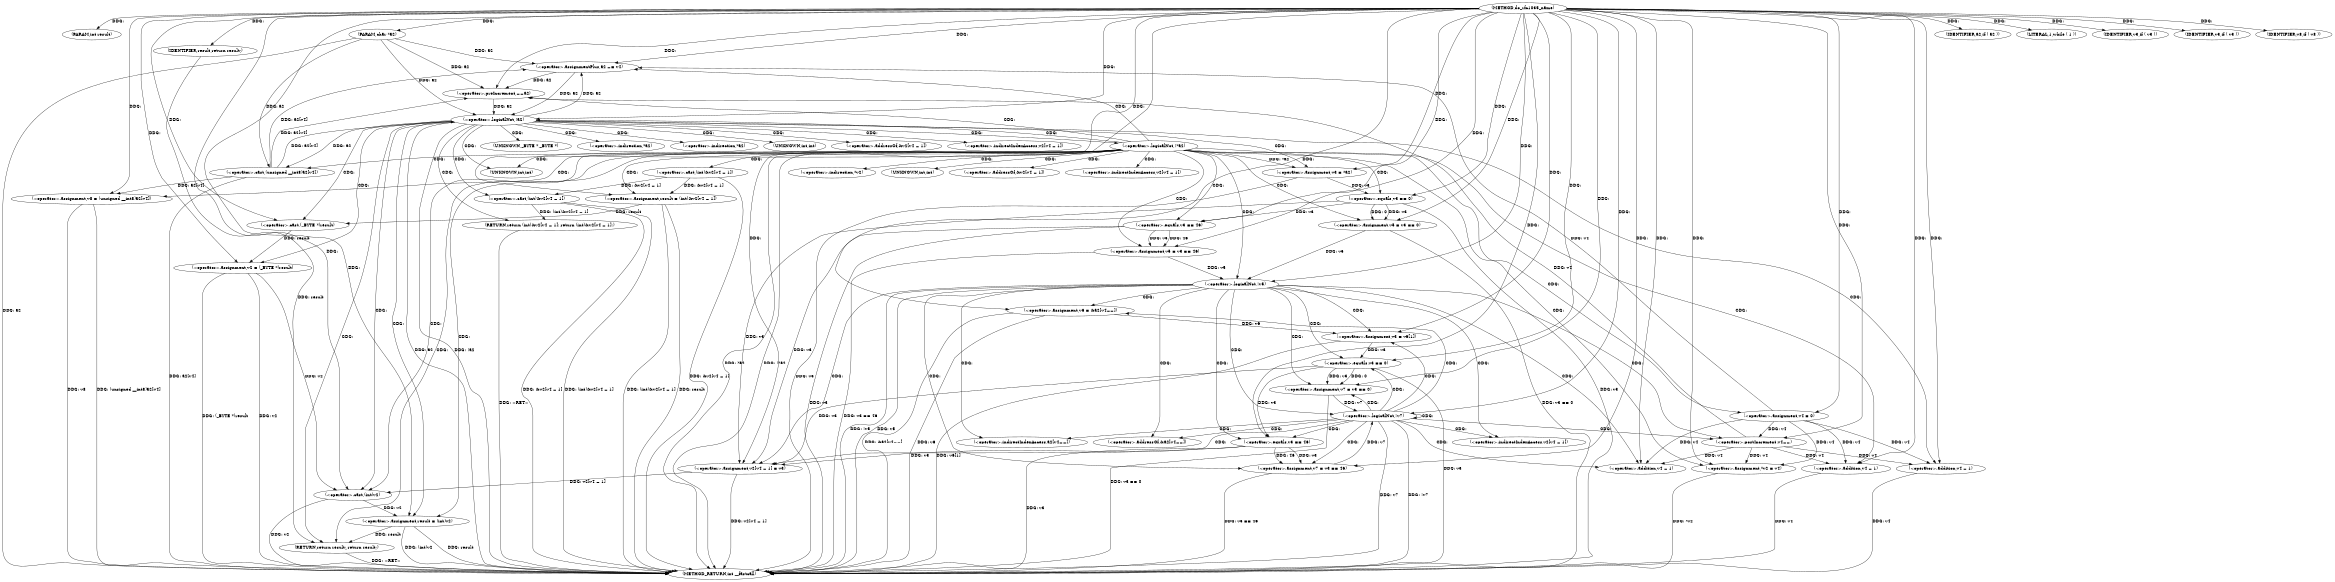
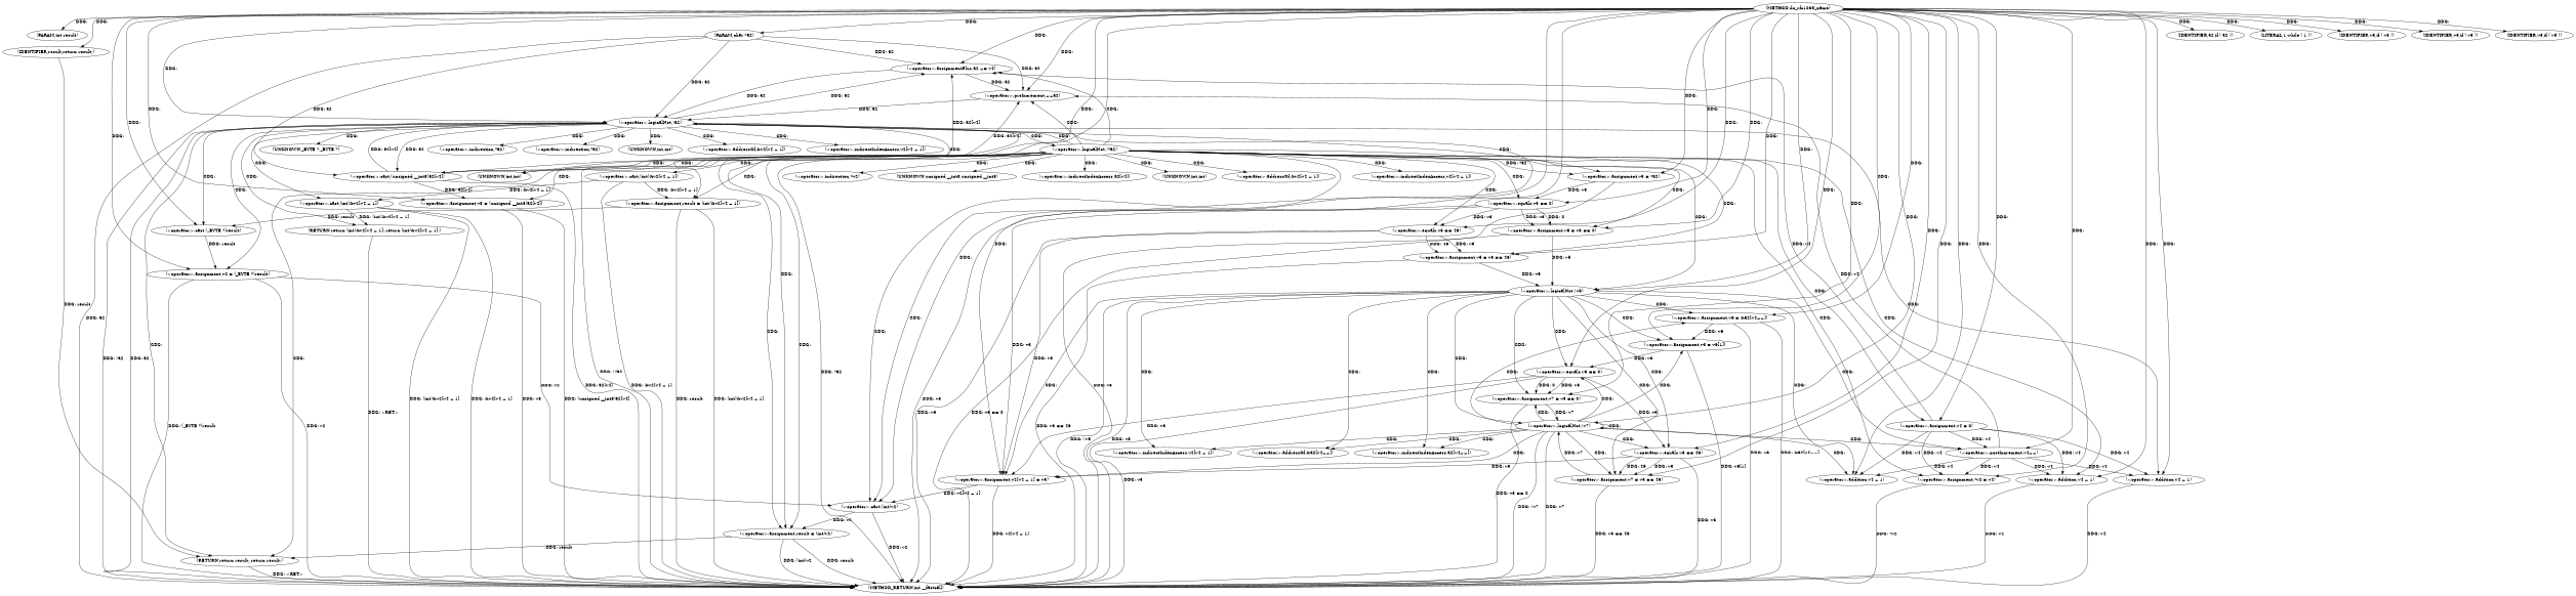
  digraph {
    n1 [label="(METHOD,do_rfc1035_name)"]
    n2 [label="(PARAM,int result)"]
    n3 [label="(PARAM,char *a2)"]
    n4 [label="(IDENTIFIER,a2,if ( a2 ))"]
    n5 [label="(LITERAL,1,while ( 1 ))"]
    n6 [label="(<operator>.assignment,v2 = (_BYTE *)result)"]
    n7 [label="(<operator>.cast,(_BYTE *)result)"]
    n8 [label="(<operator>.assignment,v3 = *a2)"]
    n9 [label="(<operator>.assignment,v4 = 0)"]
    n10 [label="(<operator>.assignment,v5 = v3 == 0)"]
    n11 [label="(<operator>.equals,v3 == 0)"]
    n12 [label="(IDENTIFIER,v3,if ( v3 ))"]
    n13 [label="(<operator>.assignment,v5 = v3 == 46)"]
    n14 [label="(<operator>.equals,v3 == 46)"]
    n15 [label="(<operator>.logicalNot,!v5)"]
    n16 [label="(<operator>.assignment,v2[v4 + 1] = v3)"]
    n17 [label="(<operator>.addition,v4 + 1)"]
    n18 [label="(<operator>.assignment,v6 = &a2[v4++])"]
    n19 [label="(<operator>.postIncrement,v4++)"]
    n20 [label="(<operator>.assignment,v3 = v6[1])"]
    n21 [label="(<operator>.assignment,v7 = v3 == 0)"]
    n22 [label="(<operator>.equals,v3 == 0)"]
    n23 [label="(IDENTIFIER,v3,if ( v3 ))"]
    n24 [label="(<operator>.assignment,v7 = v3 == 46)"]
    n25 [label="(<operator>.equals,v3 == 46)"]
    n26 [label="(<operator>.logicalNot,!v7)"]
    n27 [label="(<operator>.assignment,*v2 = v4)"]
    n28 [label="(<operator>.assignment,v8 = (unsigned __int8)a2[v4])"]
    n29 [label="(<operator>.assignmentPlus,a2 += v4)"]
    n30 [label="(<operator>.assignment,result = (int)&v2[v4 + 1])"]
    n31 [label="(<operator>.addition,v4 + 1)"]
    n32 [label="(IDENTIFIER,v8,if ( v8 ))"]
    n33 [label="(<operator>.preIncrement,++a2)"]
    n34 [label="(<operator>.logicalNot,!a2)"]
    n35 [label="(<operator>.addition,v4 + 1)"]
    n36 [label="(<operator>.assignment,result = (int)v2)"]
    n37 [label="(<operator>.cast,(int)v2)"]
    n38 [label="(IDENTIFIER,result,return result;)"]
    n39 [label="(METHOD_RETURN,int __fastcall)"]
    n40 [label="(<operator>.cast,(unsigned __int8)a2[v4])"]
    n41 [label="(<operator>.indirectIndexAccess,v2[v4 + 1])"]
    n42 [label="(<operator>.addressOf,&a2[v4++])"]
    n43 [label="(<operator>.indirectIndexAccess,a2[v4++])"]
    n44 [label="(<operator>.logicalNot,!*a2)"]
    n45 [label="(RETURN,return result;,return result;)"]
    n46 [label="(UNKNOWN,int,int)"]
    n47 [label="(<operator>.cast,(int)&v2[v4 + 1])"]
    n48 [label="(RETURN,return (int)&v2[v4 + 1];,return (int)&v2[v4 + 1];)"]
    n49 [label="(UNKNOWN,_BYTE *,_BYTE *)"]
    n50 [label="(<operator>.indirection,*a2)"]
    n51 [label="(<operator>.indirection,*a2)"]
    n52 [label="(UNKNOWN,int,int)"]
    n53 [label="(<operator>.addressOf,&v2[v4 + 1])"]
    n54 [label="(<operator>.indirectIndexAccess,v2[v4 + 1])"]
    n55 [label="(<operator>.cast,(int)&v2[v4 + 1])"]
    n56 [label="(<operator>.indirection,*v2)"]
+   n57 [label="(UNKNOWN,unsigned __int8,unsigned __int8)"]
+   n58 [label="(<operator>.indirectIndexAccess,a2[v4])"]
    n59 [label="(UNKNOWN,int,int)"]
    n60 [label="(<operator>.addressOf,&v2[v4 + 1])"]
    n61 [label="(<operator>.indirectIndexAccess,v2[v4 + 1])"]
    n1 -> n2 [label="DDG: "]
    n1 -> n3 [label="DDG: "]
    n1 -> n4 [label="DDG: "]
    n1 -> n5 [label="DDG: "]
    n1 -> n6 [label="DDG: "]
    n1 -> n7 [label="DDG: "]
    n1 -> n8 [label="DDG: "]
    n1 -> n9 [label="DDG: "]
    n1 -> n10 [label="DDG: "]
    n1 -> n11 [label="DDG: "]
    n1 -> n12 [label="DDG: "]
    n1 -> n13 [label="DDG: "]
    n1 -> n14 [label="DDG: "]
    n1 -> n15 [label="DDG: "]
    n1 -> n16 [label="DDG: "]
    n1 -> n17 [label="DDG: "]
    n1 -> n18 [label="DDG: "]
    n1 -> n19 [label="DDG: "]
-   n1 -> n20 [label="DDG: "]
+   n1 -> n20 [label="CDG: "]
    n1 -> n21 [label="DDG: "]
    n1 -> n22 [label="DDG: "]
    n1 -> n23 [label="DDG: "]
    n1 -> n24 [label="DDG: "]
    n1 -> n25 [label="DDG: "]
    n1 -> n26 [label="DDG: "]
    n1 -> n27 [label="DDG: "]
    n1 -> n28 [label="DDG: "]
    n1 -> n29 [label="DDG: "]
    n1 -> n30 [label="DDG: "]
    n1 -> n31 [label="DDG: "]
    n1 -> n32 [label="DDG: "]
    n1 -> n33 [label="DDG: "]
    n1 -> n34 [label="DDG: "]
    n1 -> n35 [label="DDG: "]
    n1 -> n36 [label="DDG: "]
    n1 -> n37 [label="DDG: "]
    n1 -> n38 [label="DDG: "]
    n3 -> n29 [label="DDG: a2"]
    n3 -> n33 [label="DDG: a2"]
    n3 -> n34 [label="DDG: a2"]
    n3 -> n39 [label="DDG: a2"]
    n3 -> n40 [label="DDG: a2"]
    n6 -> n37 [label="DDG: v2"]
    n6 -> n39 [label="DDG: (_BYTE *)result"]
    n6 -> n39 [label="DDG: v2"]
    n7 -> n6 [label="DDG: result"]
    n8 -> n11 [label="DDG: v3"]
    n8 -> n39 [label="DDG: v3"]
    n9 -> n17 [label="DDG: v4"]
    n9 -> n19 [label="DDG: v4"]
    n9 -> n27 [label="DDG: v4"]
    n9 -> n29 [label="DDG: v4"]
    n9 -> n31 [label="DDG: v4"]
    n9 -> n35 [label="DDG: v4"]
    n10 -> n15 [label="DDG: v5"]
    n10 -> n39 [label="DDG: v3 == 0"]
    n11 -> n10 [label="DDG: v3"]
    n11 -> n10 [label="DDG: 0"]
    n11 -> n14 [label="DDG: v3"]
    n11 -> n16 [label="DDG: v3"]
    n11 -> n39 [label="DDG: v3"]
    n13 -> n15 [label="DDG: v5"]
    n13 -> n39 [label="DDG: v3 == 46"]
    n14 -> n13 [label="DDG: v3"]
    n14 -> n13 [label="DDG: 46"]
    n14 -> n16 [label="DDG: v3"]
    n14 -> n39 [label="DDG: v3"]
    n15 -> n16 [label="CDG: "]
    n15 -> n17 [label="CDG: "]
    n15 -> n18 [label="CDG: "]
    n15 -> n19 [label="CDG: "]
    n15 -> n20 [label="CDG: "]
    n15 -> n21 [label="CDG: "]
    n15 -> n22 [label="CDG: "]
    n15 -> n24 [label="CDG: "]
    n15 -> n25 [label="CDG: "]
    n15 -> n26 [label="CDG: "]
    n15 -> n39 [label="DDG: !v5"]
    n15 -> n39 [label="DDG: v5"]
    n15 -> n41 [label="CDG: "]
    n15 -> n42 [label="CDG: "]
    n15 -> n43 [label="CDG: "]
    n16 -> n37 [label="DDG: v2[v4 + 1]"]
    n16 -> n39 [label="DDG: v2[v4 + 1]"]
    n18 -> n20 [label="DDG: v6"]
    n18 -> n39 [label="DDG: &a2[v4++]"]
    n18 -> n39 [label="DDG: v6"]
    n19 -> n17 [label="DDG: v4"]
    n19 -> n27 [label="DDG: v4"]
    n19 -> n31 [label="DDG: v4"]
    n19 -> n33 [label="DDG: v4"]
    n19 -> n35 [label="DDG: v4"]
    n20 -> n22 [label="DDG: v3"]
    n20 -> n39 [label="DDG: v6[1]"]
    n21 -> n26 [label="DDG: v7"]
    n21 -> n39 [label="DDG: v3 == 0"]
    n22 -> n16 [label="DDG: v3"]
    n22 -> n21 [label="DDG: v3"]
    n22 -> n21 [label="DDG: 0"]
    n22 -> n25 [label="DDG: v3"]
    n22 -> n39 [label="DDG: v3"]
    n24 -> n26 [label="DDG: v7"]
    n24 -> n39 [label="DDG: v3 == 46"]
    n25 -> n16 [label="DDG: v3"]
    n25 -> n24 [label="DDG: v3"]
    n25 -> n24 [label="DDG: 46"]
    n25 -> n39 [label="DDG: v3"]
    n26 -> n16 [label="CDG: "]
    n26 -> n17 [label="CDG: "]
    n26 -> n18 [label="CDG: "]
    n26 -> n19 [label="CDG: "]
    n26 -> n20 [label="CDG: "]
    n26 -> n21 [label="CDG: "]
    n26 -> n22 [label="CDG: "]
    n26 -> n24 [label="CDG: "]
    n26 -> n25 [label="CDG: "]
    n26 -> n26 [label="CDG: "]
    n26 -> n39 [label="DDG: !v7"]
    n26 -> n39 [label="DDG: v7"]
    n26 -> n41 [label="CDG: "]
    n26 -> n42 [label="CDG: "]
    n26 -> n43 [label="CDG: "]
    n27 -> n39 [label="DDG: *v2"]
    n28 -> n39 [label="DDG: (unsigned __int8)a2[v4]"]
    n28 -> n39 [label="DDG: v8"]
    n29 -> n33 [label="DDG: a2"]
    n29 -> n34 [label="DDG: a2"]
    n30 -> n7 [label="DDG: result"]
    n30 -> n39 [label="DDG: (int)&v2[v4 + 1]"]
    n30 -> n39 [label="DDG: result"]
    n31 -> n39 [label="DDG: v4"]
    n33 -> n34 [label="DDG: a2"]
    n34 -> n6 [label="CDG: "]
    n34 -> n7 [label="CDG: "]
    n34 -> n8 [label="CDG: "]
    n34 -> n29 [label="DDG: a2"]
    n34 -> n35 [label="CDG: "]
    n34 -> n36 [label="CDG: "]
    n34 -> n37 [label="CDG: "]
    n34 -> n39 [label="DDG: a2"]
    n34 -> n39 [label="DDG: !a2"]
    n34 -> n40 [label="DDG: a2"]
    n34 -> n44 [label="CDG: "]
    n34 -> n45 [label="CDG: "]
    n34 -> n46 [label="CDG: "]
    n34 -> n47 [label="CDG: "]
    n34 -> n48 [label="CDG: "]
    n34 -> n49 [label="CDG: "]
    n34 -> n50 [label="CDG: "]
    n34 -> n51 [label="CDG: "]
    n34 -> n52 [label="CDG: "]
    n34 -> n53 [label="CDG: "]
    n34 -> n54 [label="CDG: "]
    n35 -> n39 [label="DDG: v4"]
    n36 -> n39 [label="DDG: result"]
    n36 -> n39 [label="DDG: (int)v2"]
    n36 -> n45 [label="DDG: result"]
    n37 -> n36 [label="DDG: v2"]
    n37 -> n39 [label="DDG: v2"]
    n38 -> n45 [label="DDG: result"]
    n40 -> n28 [label="DDG: a2[v4]"]
    n40 -> n29 [label="DDG: a2[v4]"]
    n40 -> n33 [label="DDG: a2[v4]"]
    n40 -> n34 [label="DDG: a2[v4]"]
    n40 -> n39 [label="DDG: a2[v4]"]
    n44 -> n8 [label="DDG: *a2"]
    n44 -> n9 [label="CDG: "]
    n44 -> n10 [label="CDG: "]
    n44 -> n11 [label="CDG: "]
    n44 -> n13 [label="CDG: "]
    n44 -> n14 [label="CDG: "]
    n44 -> n15 [label="CDG: "]
    n44 -> n27 [label="CDG: "]
    n44 -> n28 [label="CDG: "]
    n44 -> n29 [label="CDG: "]
    n44 -> n30 [label="CDG: "]
    n44 -> n31 [label="CDG: "]
    n44 -> n33 [label="CDG: "]
    n44 -> n34 [label="CDG: "]
    n44 -> n36 [label="CDG: "]
    n44 -> n37 [label="CDG: "]
    n44 -> n39 [label="DDG: *a2"]
    n44 -> n39 [label="DDG: !*a2"]
    n44 -> n40 [label="CDG: "]
    n44 -> n45 [label="CDG: "]
    n44 -> n46 [label="CDG: "]
    n44 -> n55 [label="CDG: "]
    n44 -> n56 [label="CDG: "]
+   n44 -> n57 [label="CDG: "]
+   n44 -> n58 [label="CDG: "]
    n44 -> n59 [label="CDG: "]
    n44 -> n60 [label="CDG: "]
    n44 -> n61 [label="CDG: "]
    n45 -> n39 [label="DDG: <RET>"]
    n47 -> n39 [label="DDG: (int)&v2[v4 + 1]"]
    n47 -> n39 [label="DDG: &v2[v4 + 1]"]
    n47 -> n48 [label="DDG: (int)&v2[v4 + 1]"]
    n48 -> n39 [label="DDG: <RET>"]
    n55 -> n30 [label="DDG: &v2[v4 + 1]"]
    n55 -> n39 [label="DDG: &v2[v4 + 1]"]
    n55 -> n47 [label="DDG: &v2[v4 + 1]"]
  }
